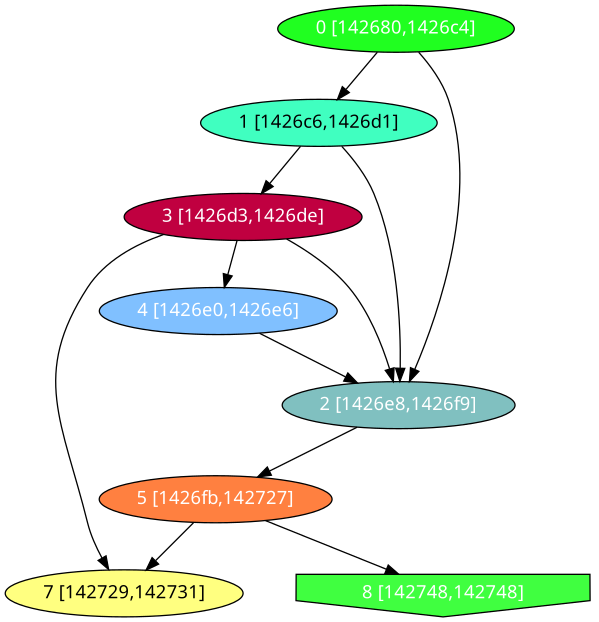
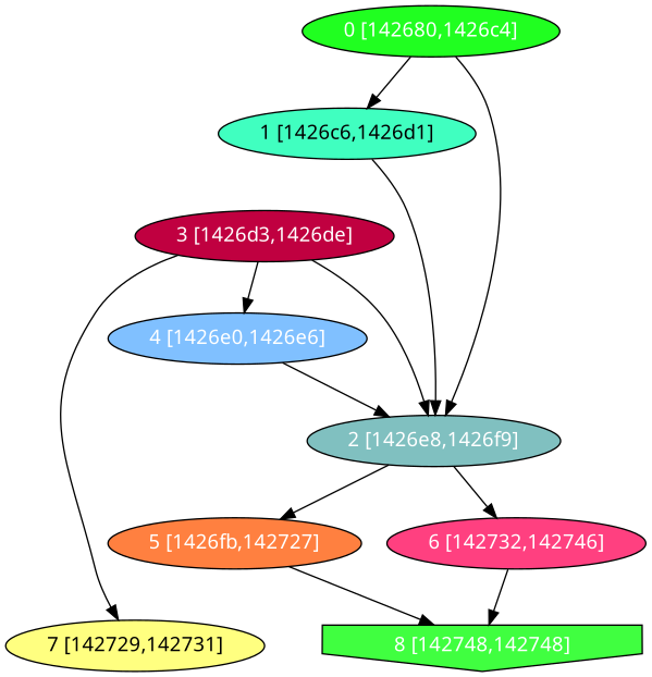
  digraph {
    fontname="Noto Sans"
    node [fontcolor="#ffffff" fontname="Noto Sans" shape=oval style=filled]
    edge [fontname="Noto Sans"]
    n1 [fillcolor="#20FF20" label="0 [142680,1426c4]"]
    n2 [fillcolor="#40FFC0" fontcolor="#000000" label="1 [1426c6,1426d1]"]
    n3 [fillcolor="#80C0C0" label="2 [1426e8,1426f9]"]
    n4 [fillcolor="#C00040" label="3 [1426d3,1426de]"]
    n5 [fillcolor="#FF8040" label="5 [1426fb,142727]"]
+   n6 [fillcolor="#FF4080" label="6 [142732,142746]"]
    n7 [fillcolor="#80C0FF" label="4 [1426e0,1426e6]"]
    n8 [fillcolor="#FFFF80" fontcolor="#000000" label="7 [142729,142731]"]
    n9 [fillcolor="#40FF40" label="8 [142748,142748]" shape=invhouse]
    n1 -> n2
    n1 -> n3
    n2 -> n3
-   n2 -> n4
    n3 -> n5
+   n3 -> n6
    n4 -> n3
    n4 -> n7
    n4 -> n8
-   n5 -> n8
    n5 -> n9
+   n6 -> n9
    n7 -> n3
  }
